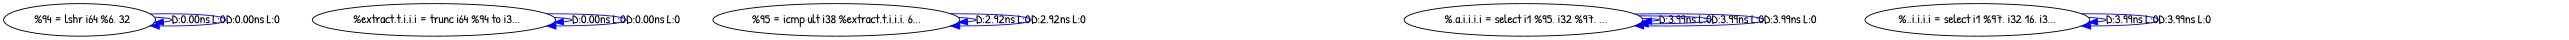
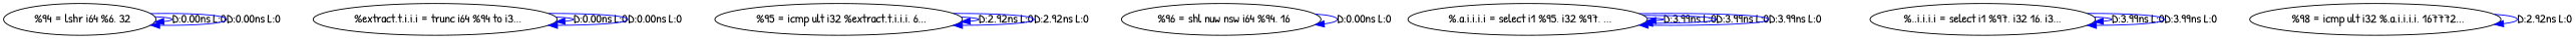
  digraph {
    fontname="Patrick Hand"
    node [fontname="Patrick Hand"]
    edge [color=blue fontname="Patrick Hand"]
    n1 [label="  %94 = lshr i64 %6, 32"]
    n2 [label="  %extract.t.i.i.i = trunc i64 %94 to i3..."]
-   n3 [label="%95 = icmp ult i38 %extract.t.i.i.i, 6..."]
+   n3 [label="  %95 = icmp ult i32 %extract.t.i.i.i, 6..."]
+   n4 [label="  %96 = shl nuw nsw i64 %94, 16"]
    n5 [label="  %.a.i.i.i.i = select i1 %95, i32 %97, ..."]
    n6 [label="%..i.i.i.i = select i1 %97, i32 16, i3..."]
+   n7 [label="  %98 = icmp ult i32 %.a.i.i.i.i, 167772..."]
    n1 -> n1 [label="D:0.00ns L:0"]
    n1 -> n1 [label="D:0.00ns L:0"]
    n2 -> n2 [label="D:0.00ns L:0"]
    n2 -> n2 [label="D:0.00ns L:0"]
    n3 -> n3 [label="D:2.92ns L:0"]
    n3 -> n3 [label="D:2.92ns L:0"]
+   n4 -> n4 [label="D:0.00ns L:0"]
    n5 -> n5 [label="D:3.99ns L:0"]
    n5 -> n5 [label="D:3.99ns L:0"]
    n5 -> n5 [label="D:3.99ns L:0"]
    n6 -> n6 [label="D:3.99ns L:0"]
    n6 -> n6 [label="D:3.99ns L:0"]
+   n7 -> n7 [label="D:2.92ns L:0"]
  }
